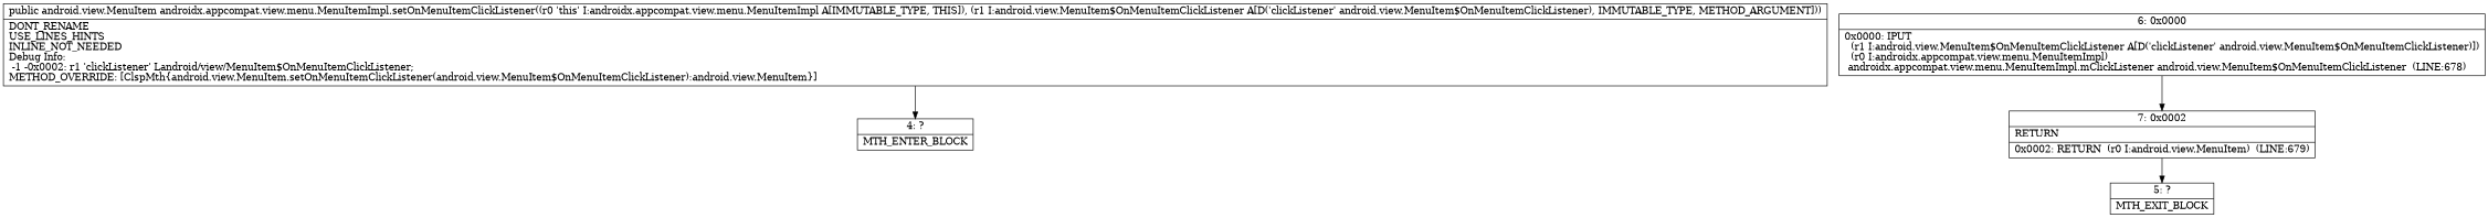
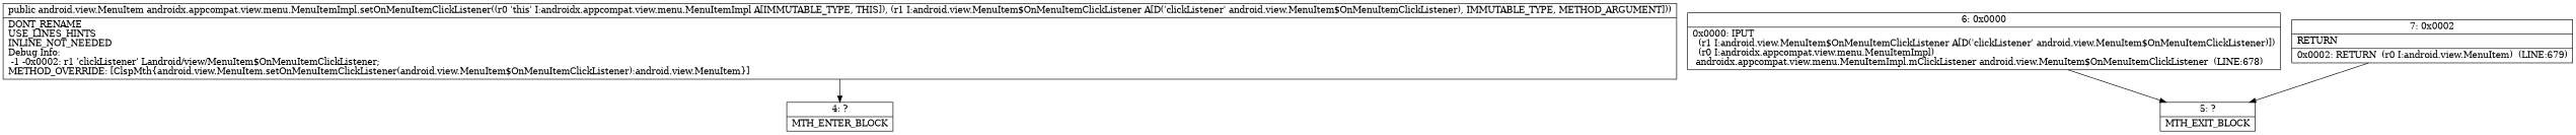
  digraph {
    node [shape=record]
    n1 [label="{4\:\ ?|MTH_ENTER_BLOCK\l}"]
    n2 [label="{6\:\ 0x0000|0x0000: IPUT  \l  (r1 I:android.view.MenuItem$OnMenuItemClickListener A[D('clickListener' android.view.MenuItem$OnMenuItemClickListener)])\l  (r0 I:androidx.appcompat.view.menu.MenuItemImpl)\l androidx.appcompat.view.menu.MenuItemImpl.mClickListener android.view.MenuItem$OnMenuItemClickListener  (LINE:678)\l}"]
    n3 [label="{7\:\ 0x0002|RETURN\l|0x0002: RETURN  (r0 I:android.view.MenuItem)  (LINE:679)\l}"]
    n4 [label="{5\:\ ?|MTH_EXIT_BLOCK\l}"]
    n5 [label="{public android.view.MenuItem androidx.appcompat.view.menu.MenuItemImpl.setOnMenuItemClickListener((r0 'this' I:androidx.appcompat.view.menu.MenuItemImpl A[IMMUTABLE_TYPE, THIS]), (r1 I:android.view.MenuItem$OnMenuItemClickListener A[D('clickListener' android.view.MenuItem$OnMenuItemClickListener), IMMUTABLE_TYPE, METHOD_ARGUMENT]))  | DONT_RENAME\lUSE_LINES_HINTS\lINLINE_NOT_NEEDED\lDebug Info:\l  \-1 \-0x0002: r1 'clickListener' Landroid\/view\/MenuItem$OnMenuItemClickListener;\lMETHOD_OVERRIDE: [ClspMth\{android.view.MenuItem.setOnMenuItemClickListener(android.view.MenuItem$OnMenuItemClickListener):android.view.MenuItem\}]\l}"]
-   n2 -> n3
+   n2 -> n4
    n3 -> n4
    n5 -> n1
  }
